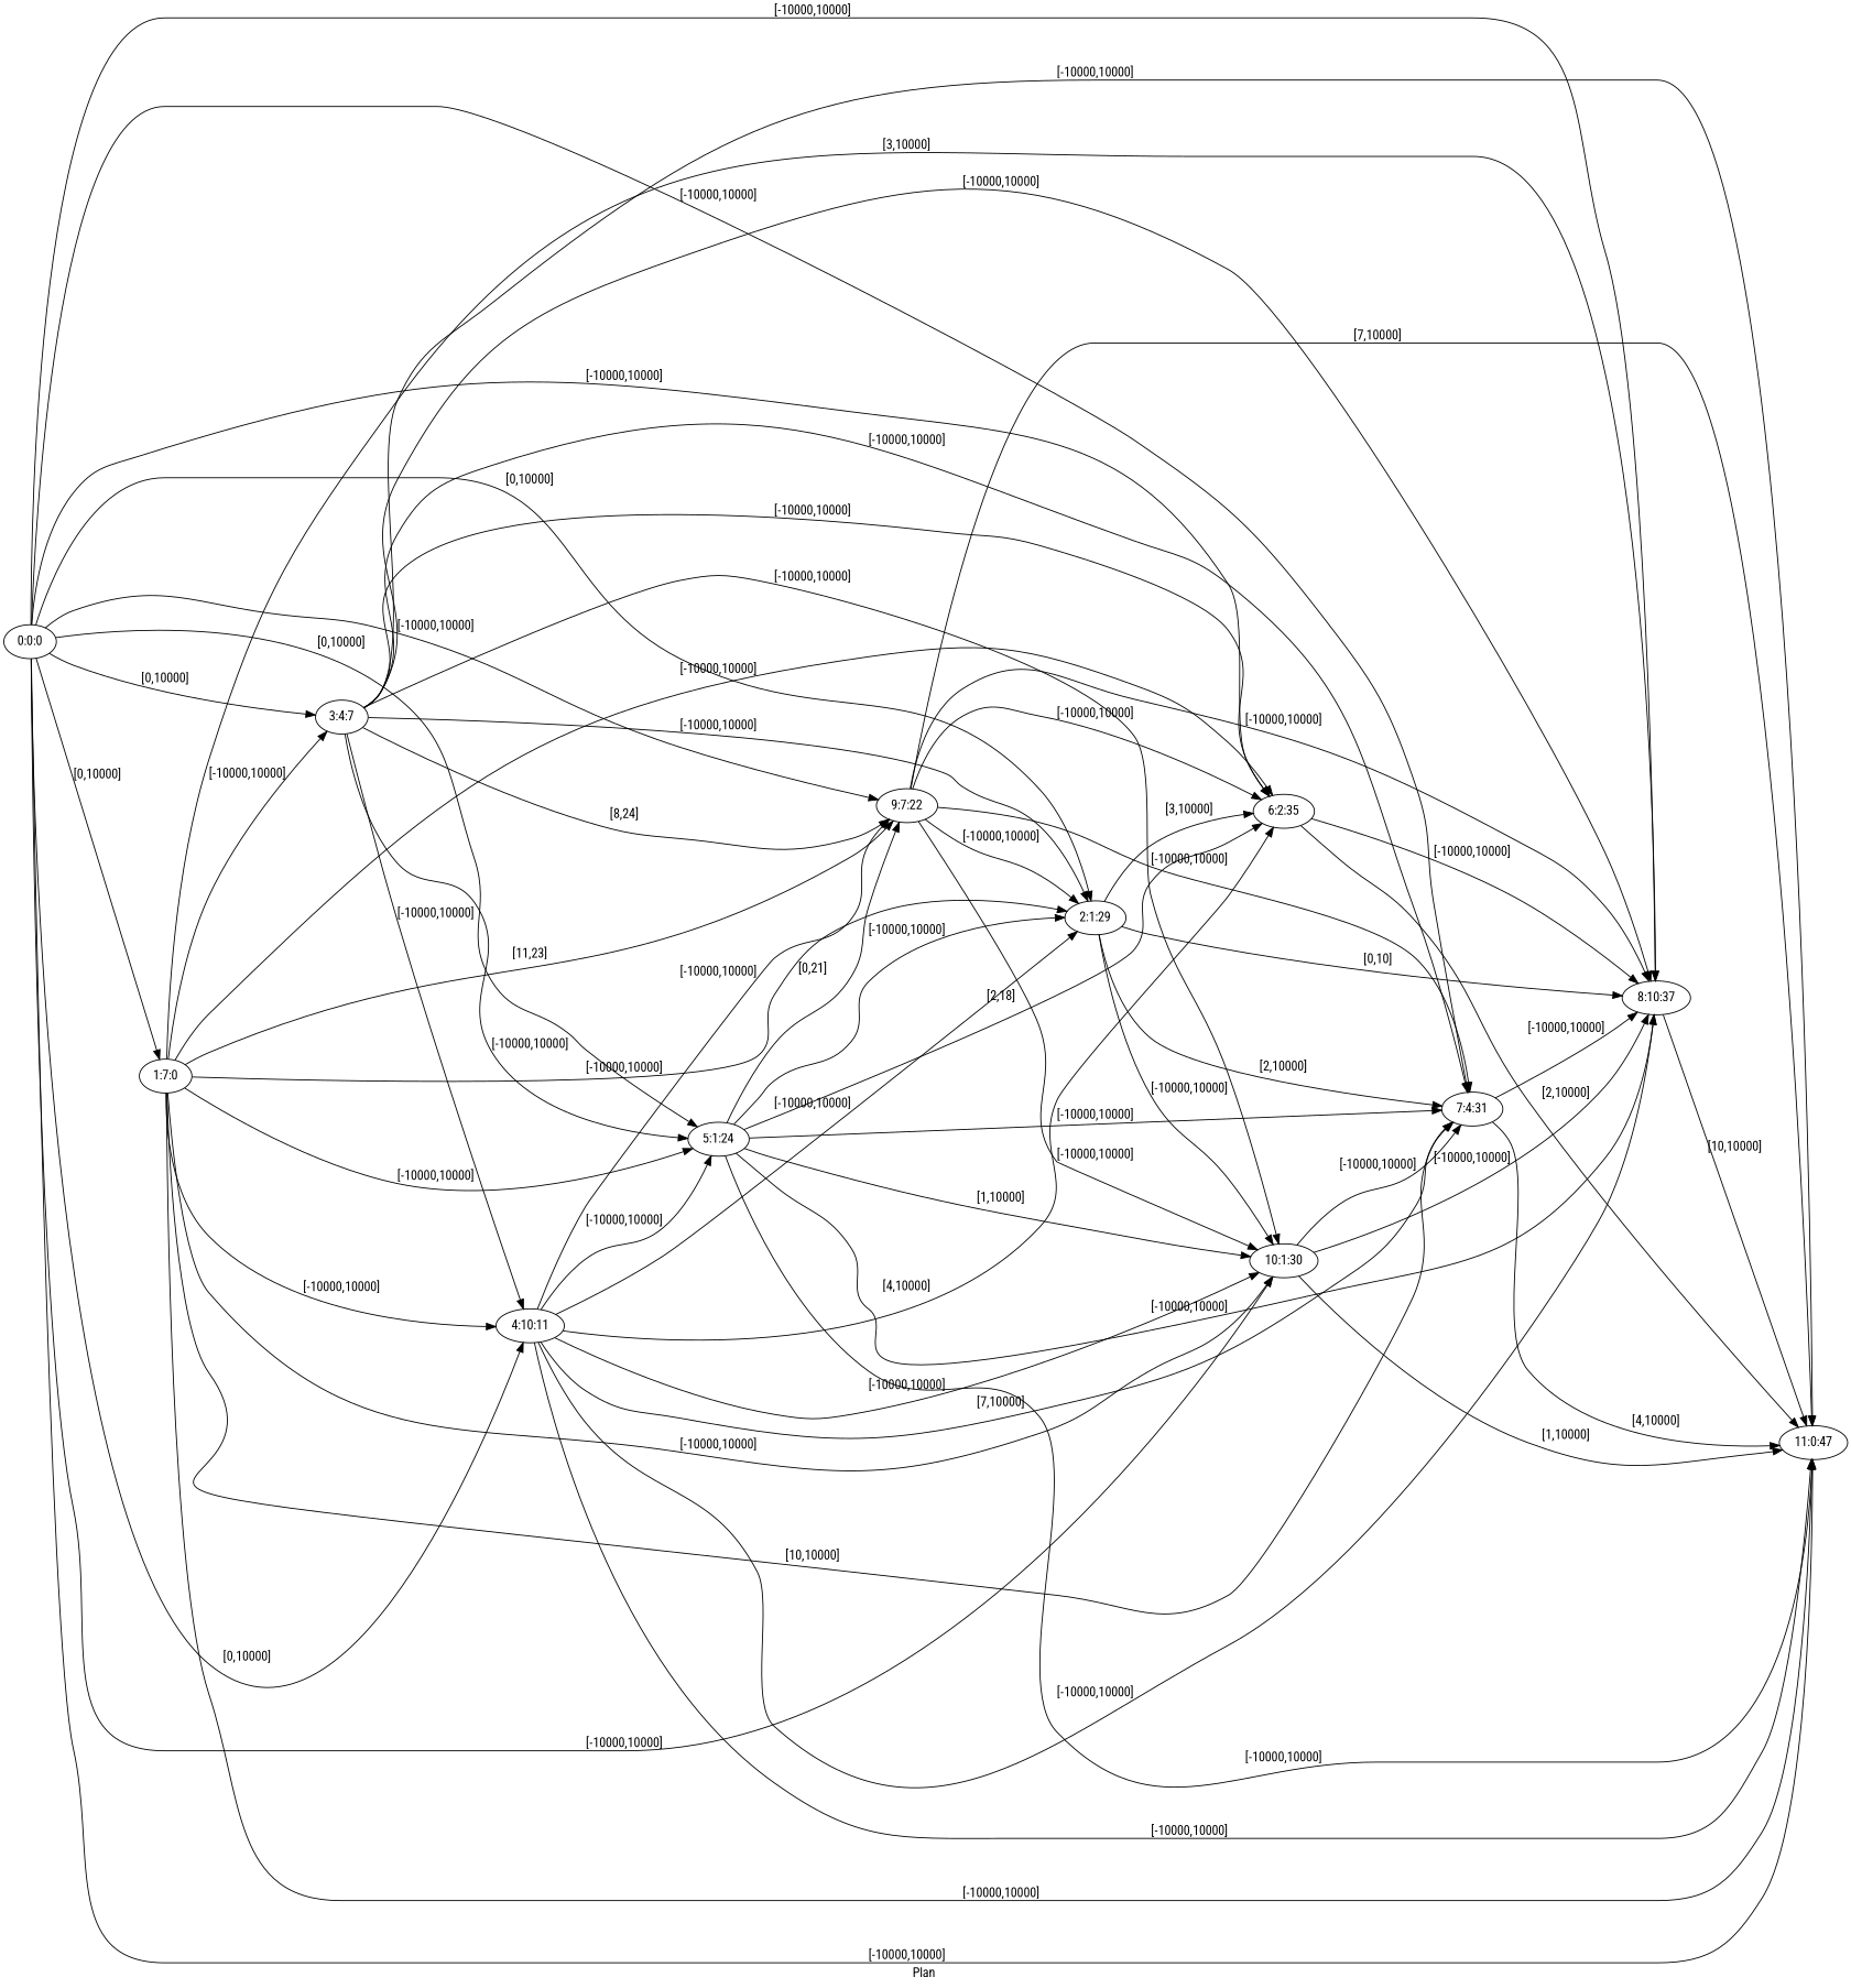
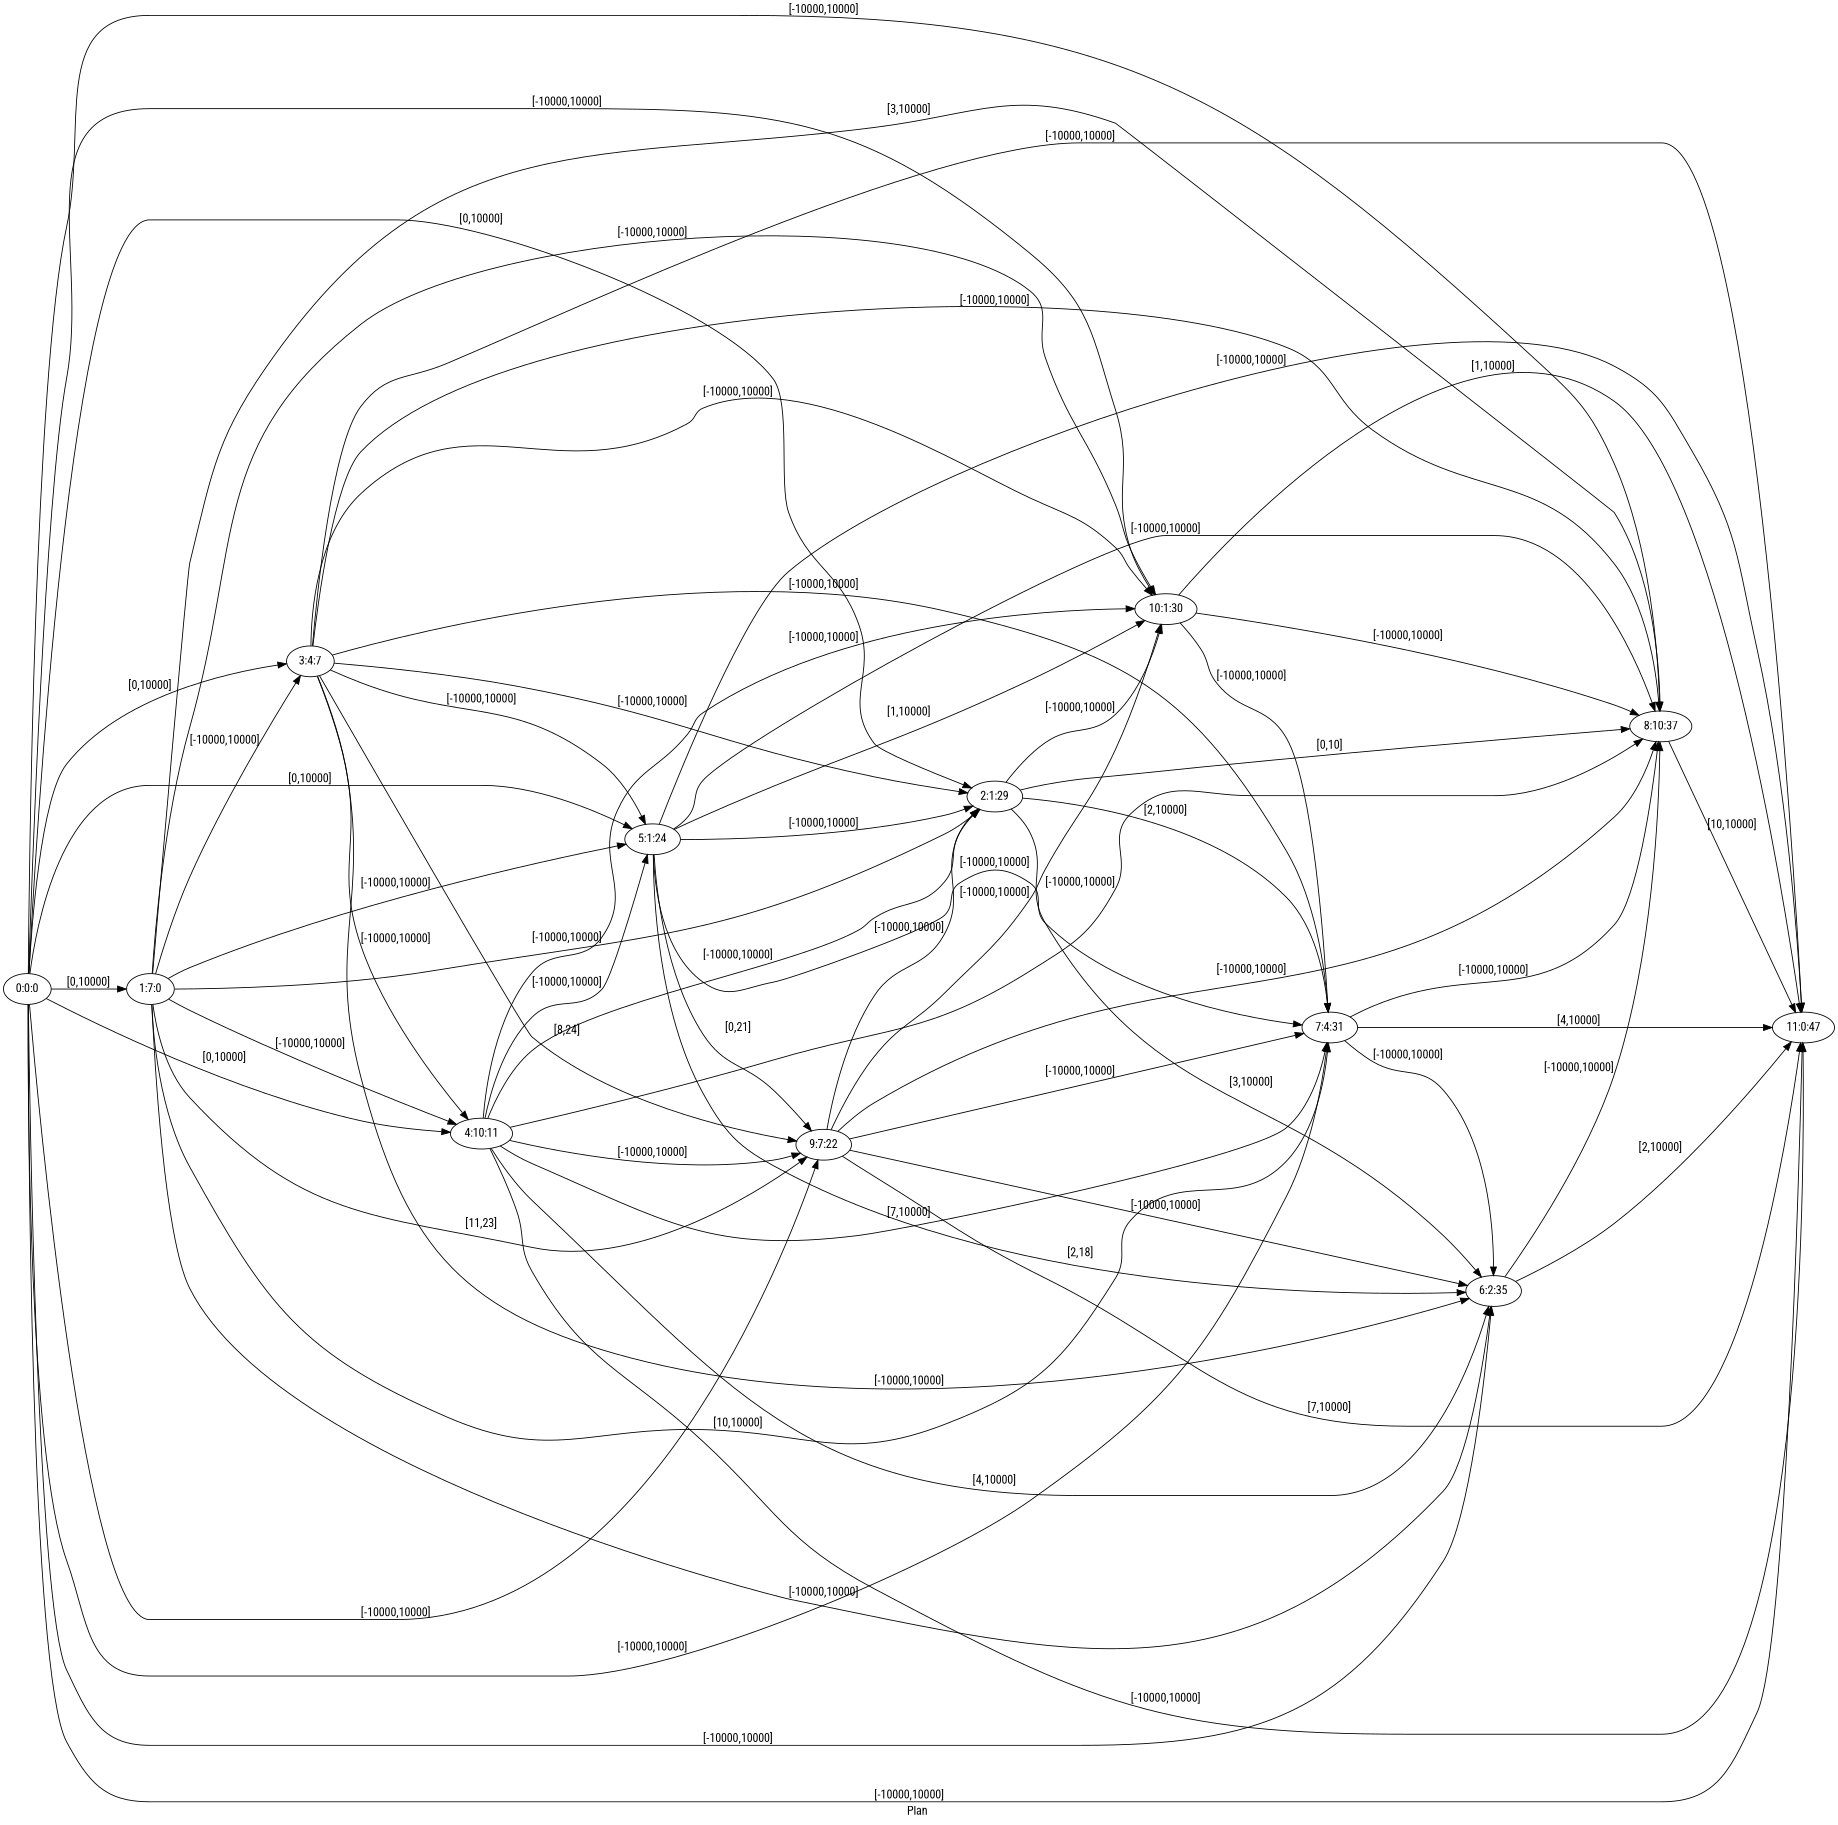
  digraph {
    fldt=0.214853
    fontname="Roboto Condensed"
    label="Plan "
    nodesep=.45
    rankdir=LR
    node [fontname="Roboto Condensed"]
    edge [fontname="Roboto Condensed"]
    "0:0:0"
    "1:7:0"
    "2:1:29"
    "3:4:7"
    "4:10:11"
    n6 [label="5:1:24"]
    "6:2:35"
    "7:4:31"
    "8:10:37"
    "9:7:22"
    "10:1:30"
    "11:0:47"
    "0:0:0" -> "1:7:0" [label="[0,10000]"]
    "0:0:0" -> "2:1:29" [label="[0,10000]"]
    "0:0:0" -> "3:4:7" [label="[0,10000]"]
    "0:0:0" -> "4:10:11" [label="[0,10000]"]
    "0:0:0" -> n6 [label="[0,10000]"]
    "0:0:0" -> "6:2:35" [label="[-10000,10000]"]
    "0:0:0" -> "7:4:31" [label="[-10000,10000]"]
    "0:0:0" -> "8:10:37" [label="[-10000,10000]"]
    "0:0:0" -> "9:7:22" [label="[-10000,10000]"]
    "0:0:0" -> "10:1:30" [label="[-10000,10000]"]
    "0:0:0" -> "11:0:47" [label="[-10000,10000]"]
    "1:7:0" -> "2:1:29" [label="[-10000,10000]"]
    "1:7:0" -> "3:4:7" [label="[-10000,10000]"]
    "1:7:0" -> "4:10:11" [label="[-10000,10000]"]
    "1:7:0" -> n6 [label="[-10000,10000]"]
    "1:7:0" -> "6:2:35" [label="[-10000,10000]"]
    "1:7:0" -> "7:4:31" [label="[10,10000]"]
    "1:7:0" -> "8:10:37" [label="[3,10000]"]
    "1:7:0" -> "9:7:22" [label="[11,23]"]
    "1:7:0" -> "10:1:30" [label="[-10000,10000]"]
-   "1:7:0" -> "11:0:47" [label="[-10000,10000]"]
    "2:1:29" -> "6:2:35" [label="[3,10000]"]
    "2:1:29" -> "7:4:31" [label="[2,10000]"]
    "2:1:29" -> "8:10:37" [label="[0,10]"]
    "2:1:29" -> "10:1:30" [label="[-10000,10000]"]
    "3:4:7" -> "2:1:29" [label="[-10000,10000]"]
    "3:4:7" -> "4:10:11" [label="[-10000,10000]"]
    "3:4:7" -> n6 [label="[-10000,10000]"]
    "3:4:7" -> "6:2:35" [label="[-10000,10000]"]
    "3:4:7" -> "7:4:31" [label="[-10000,10000]"]
    "3:4:7" -> "8:10:37" [label="[-10000,10000]"]
    "3:4:7" -> "9:7:22" [label="[8,24]"]
    "3:4:7" -> "10:1:30" [label="[-10000,10000]"]
    "3:4:7" -> "11:0:47" [label="[-10000,10000]"]
    "4:10:11" -> "2:1:29" [label="[-10000,10000]"]
    "4:10:11" -> n6 [label="[-10000,10000]"]
    "4:10:11" -> "6:2:35" [label="[4,10000]"]
    "4:10:11" -> "7:4:31" [label="[7,10000]"]
    "4:10:11" -> "8:10:37" [label="[-10000,10000]"]
    "4:10:11" -> "9:7:22" [label="[-10000,10000]"]
    "4:10:11" -> "10:1:30" [label="[-10000,10000]"]
    "4:10:11" -> "11:0:47" [label="[-10000,10000]"]
    n6 -> "2:1:29" [label="[-10000,10000]"]
    n6 -> "6:2:35" [label="[2,18]"]
    n6 -> "7:4:31" [label="[-10000,10000]"]
    n6 -> "8:10:37" [label="[-10000,10000]"]
    n6 -> "9:7:22" [label="[0,21]"]
    n6 -> "10:1:30" [label="[1,10000]"]
    n6 -> "11:0:47" [label="[-10000,10000]"]
    "6:2:35" -> "8:10:37" [label="[-10000,10000]"]
    "6:2:35" -> "11:0:47" [label="[2,10000]"]
+   "7:4:31" -> "6:2:35" [label="[-10000,10000]"]
    "7:4:31" -> "8:10:37" [label="[-10000,10000]"]
    "7:4:31" -> "11:0:47" [label="[4,10000]"]
    "8:10:37" -> "11:0:47" [label="[10,10000]"]
    "9:7:22" -> "2:1:29" [label="[-10000,10000]"]
    "9:7:22" -> "6:2:35" [label="[-10000,10000]"]
    "9:7:22" -> "7:4:31" [label="[-10000,10000]"]
    "9:7:22" -> "8:10:37" [label="[-10000,10000]"]
    "9:7:22" -> "10:1:30" [label="[-10000,10000]"]
    "9:7:22" -> "11:0:47" [label="[7,10000]"]
    "10:1:30" -> "7:4:31" [label="[-10000,10000]"]
    "10:1:30" -> "8:10:37" [label="[-10000,10000]"]
    "10:1:30" -> "11:0:47" [label="[1,10000]"]
  }
